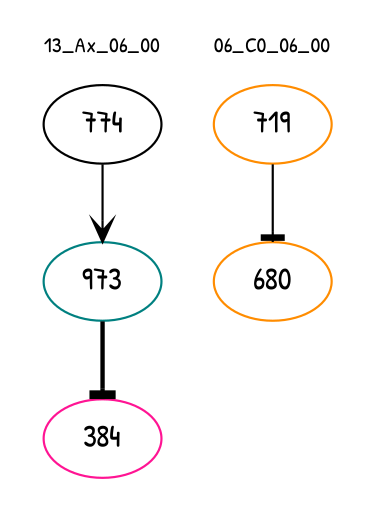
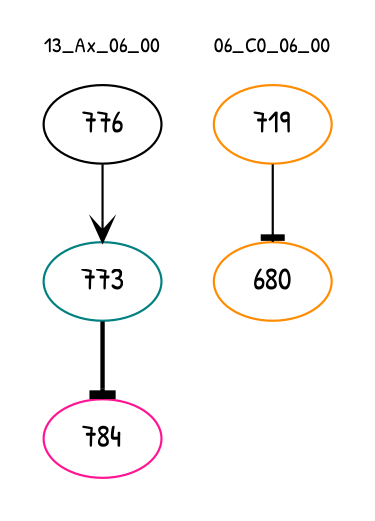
  digraph {
    fontname="Patrick Hand"
    node [color=darkorange fontname="Patrick Hand"]
    edge [arrowhead=tee color=black fontname="Patrick Hand" style=solid]
-   n1 [color=black label=774]
-   n2 [color=teal label=973]
-   n3 [color=deeppink label=384]
+   n1 [color=black label=776]
+   n2 [color=teal label=773]
+   n3 [color=deeppink label=784]
    n4 [label=719]
    n5 [label=680]
    subgraph cluster_1 {
      color=white
      fontsize=10
      label="13_Ax_06_00"
      n1
      n2
      n3
    }
    subgraph cluster_2 {
      color=white
      fontsize=10
      label="06_C0_06_00"
      n4
      n5
    }
    n1 -> n2 [arrowhead=vee]
    n2 -> n3 [style=bold]
    n4 -> n5
  }
